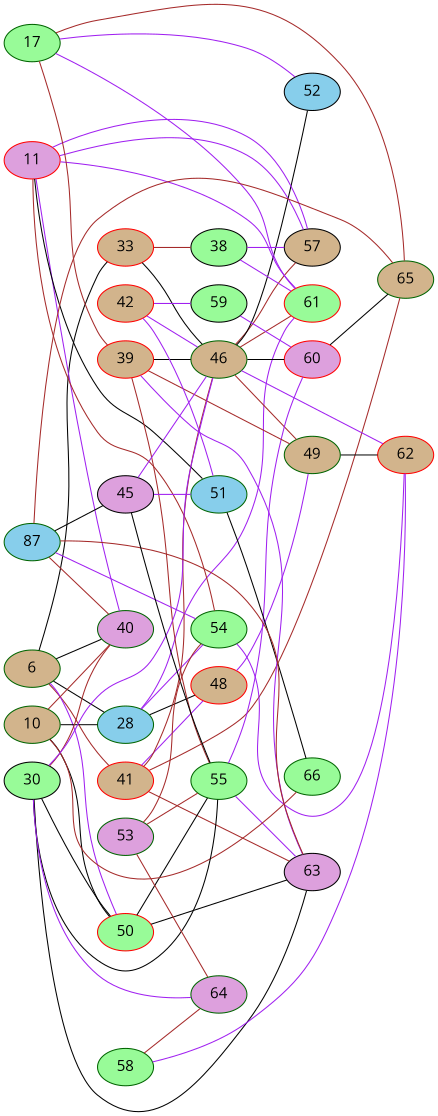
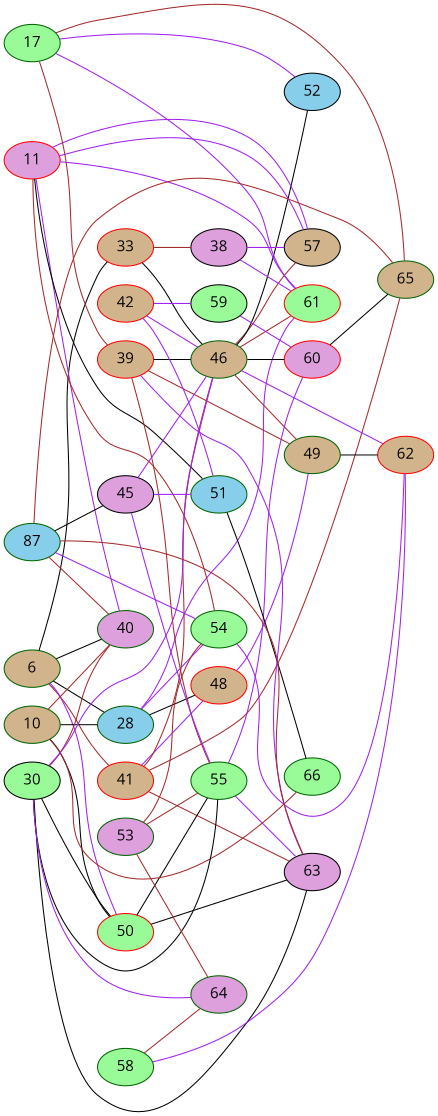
  graph {
    fontname="Open Sans"
    rankdir=LR
    node [color=darkgreen fillcolor=tan fontname="Open Sans" style=filled]
    edge [color=purple fontname="Open Sans"]
    28 [fillcolor=skyblue]
    6
    33 [color=red super="+23"]
    40 [fillcolor=plum]
    41 [color=red super="+34"]
    50 [color=red fillcolor=palegreen super="+31"]
    54 [fillcolor=palegreen super="+25"]
    61 [color=red fillcolor=palegreen super="+21"]
    48 [color=red super="+24"]
    46 [super="+18+16+27"]
-   38 [color=black fillcolor=palegreen]
+   38 [color=black fillcolor=plum]
    65
    63 [color=black fillcolor=plum super="+32"]
    55 [fillcolor=palegreen super="+7+47"]
    10
    66 [fillcolor=palegreen]
    11 [color=red fillcolor=plum]
    51 [fillcolor=skyblue]
    57 [color=black]
    62 [color=red]
    39 [color=red super="+35+29"]
    49 [super="+43+36"]
    17 [fillcolor=palegreen]
    52 [color=black fillcolor=skyblue]
    30 [color=black fillcolor=palegreen super="+26"]
    64 [fillcolor=plum]
    60 [color=red fillcolor=plum super="+56+9"]
    59 [color=black fillcolor=palegreen]
    n29 [fillcolor=skyblue label=87 super="+20"]
    45 [color=black fillcolor=plum super="+19"]
    42 [color=red super="+13"]
    53 [fillcolor=plum super="+44"]
    58 [fillcolor=palegreen]
    28 -- 54
    28 -- 61
    28 -- 48 [color=black]
    6 -- 28 [color=black]
    6 -- 33 [color=black]
    6 -- 40 [color=black]
    6 -- 41 [color=brown]
    6 -- 50
    33 -- 46 [color=black]
    33 -- 38 [color=brown]
    41 -- 48
    41 -- 46 [color=brown]
    41 -- 65 [color=brown]
    41 -- 63 [color=brown weight=2]
    50 -- 63 [color=black]
    50 -- 55 [color=black]
    54 -- 62
    48 -- 49
    46 -- 61 [color=brown weight=2]
    46 -- 57 [color=brown]
    46 -- 62 [weight=3]
    46 -- 49 [color=brown weight=2]
    46 -- 52 [color=black]
    46 -- 60 [color=black weight=6]
    38 -- 61
    38 -- 57
    55 -- 63
    55 -- 60 [weight=3]
    10 -- 28 [color=black]
    10 -- 40 [color=brown]
    10 -- 50 [color=black]
    10 -- 66 [color=brown]
    11 -- 40
    11 -- 54 [color=brown]
    11 -- 61 [weight=2]
    11 -- 51 [color=black]
    11 -- 57
    11 -- 57
    51 -- 66 [color=black]
    39 -- 46 [color=black weight=2]
    39 -- 63
    39 -- 55 [color=brown weight=2]
    39 -- 49 [color=brown]
    49 -- 62 [color=black weight=2]
    17 -- 61
    17 -- 65 [color=brown]
    17 -- 39 [color=brown]
    17 -- 52
    30 -- 40 [color=brown weight=2]
    30 -- 50 [color=black]
    30 -- 46 [weight=4]
    30 -- 63 [color=black]
    30 -- 55 [color=black]
    30 -- 64
    60 -- 65 [color=black]
    59 -- 60
    n29 -- 40 [color=brown weight=2]
    n29 -- 54
    n29 -- 65 [color=brown]
    n29 -- 63 [color=brown weight=2]
    n29 -- 45 [color=black]
    45 -- 46 [weight=2]
-   45 -- 55 [color=black]
+   45 -- 55
    45 -- 51
    42 -- 46
    42 -- 51
    42 -- 59 [weight=2]
    53 -- 54 [color=brown]
    53 -- 55 [color=brown weight=2]
    53 -- 64 [color=brown weight=2]
    58 -- 62
    58 -- 64 [color=brown]
  }
